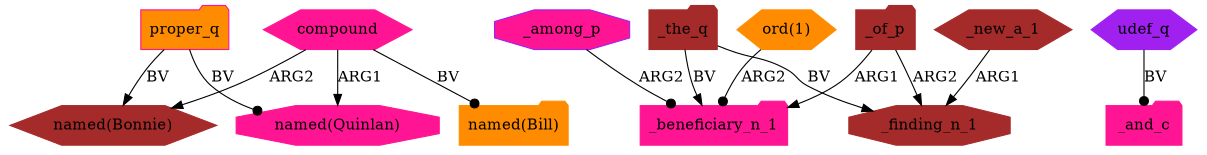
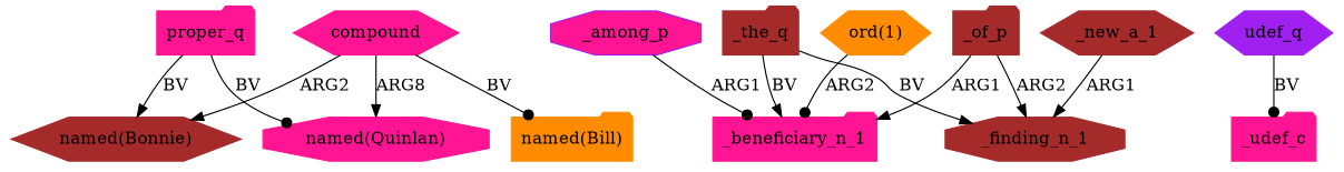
  digraph {
    node [color=brown shape=folder style=filled]
    edge [arrowhead=normal]
    "named(Bonnie)" [shape=hexagon]
-   proper_q [color=deeppink fillcolor=darkorange]
+   proper_q [color=deeppink]
    "named(Quinlan)" [color=deeppink shape=octagon]
    "named(Bill)" [color=darkorange]
    "ord(1)" [color=darkorange shape=hexagon]
    _beneficiary_n_1 [color=deeppink]
    compound [color=deeppink shape=hexagon]
    _of_p
    _finding_n_1 [shape=octagon]
    _the_q
    udef_q [color=purple shape=hexagon]
-   _and_c [color=deeppink]
+   _and_c [color=deeppink label=_udef_c]
    _among_p [color=purple fillcolor=deeppink shape=octagon]
    _new_a_1 [shape=hexagon]
    proper_q -> "named(Bonnie)" [label=BV]
    proper_q -> "named(Quinlan)" [arrowhead=dot label=BV]
    "ord(1)" -> _beneficiary_n_1 [arrowhead=dot label=ARG2]
    compound -> "named(Bonnie)" [label=ARG2]
-   compound -> "named(Quinlan)" [label=ARG1]
+   compound -> "named(Quinlan)" [label=ARG8]
    compound -> "named(Bill)" [arrowhead=dot label=BV]
    _of_p -> _beneficiary_n_1 [label=ARG1]
    _of_p -> _finding_n_1 [label=ARG2]
    _the_q -> _beneficiary_n_1 [label=BV]
    _the_q -> _finding_n_1 [label=BV]
    udef_q -> _and_c [arrowhead=dot label=BV]
-   _among_p -> _beneficiary_n_1 [arrowhead=dot label=ARG2]
+   _among_p -> _beneficiary_n_1 [arrowhead=dot label=ARG1]
    _new_a_1 -> _finding_n_1 [label=ARG1]
  }
